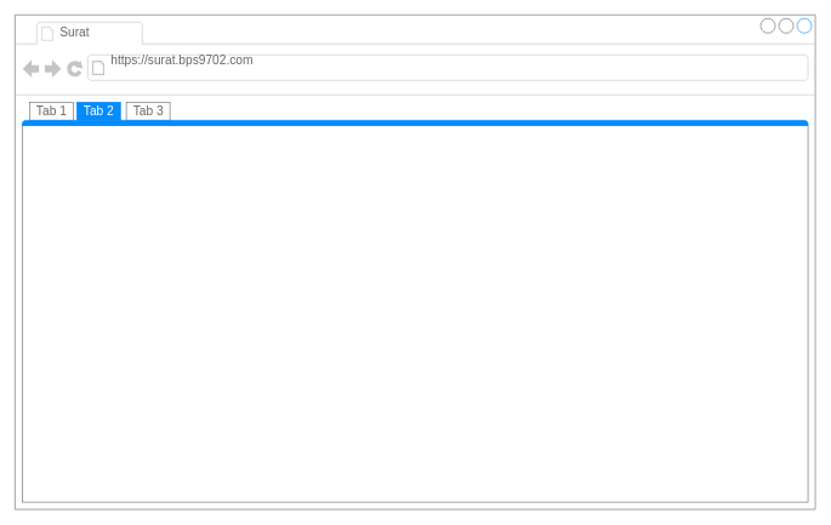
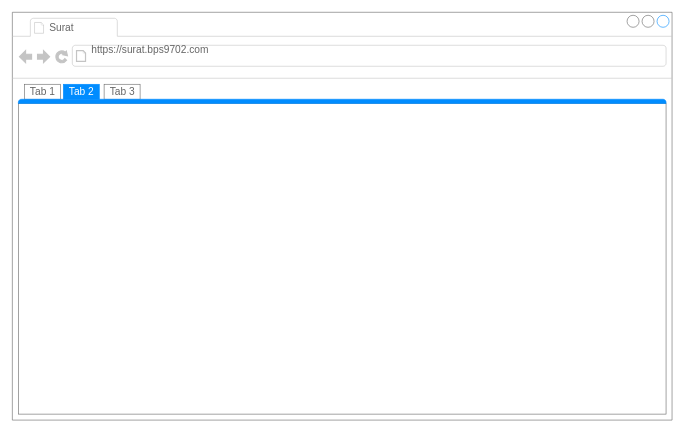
  <mxCell id="0" />
  <mxCell id="1" parent="0" />
  <mxCell id="2" value="" style="strokeWidth=1;shadow=0;dashed=0;align=center;html=1;shape=mxgraph.mockup.containers.browserWindow;rSize=0;strokeColor=#666666;strokeColor2=#008cff;strokeColor3=#c4c4c4;mainText=,;recursiveResize=0;" vertex="1" parent="1"><mxGeometry x="20" y="20" width="1100" height="680" as="geometry" /></mxCell>
- <mxCell id="3" value="Surat" style="strokeWidth=1;shadow=0;dashed=0;align=center;html=1;shape=mxgraph.mockup.containers.anchor;fontSize=17;fontColor=#666666;align=left;whiteSpace=wrap;" vertex="1" parent="2"><mxGeometry x="60" y="12" width="110" height="26" as="geometry" /></mxCell>
+ <mxCell id="3" value="Surat" style="strokeWidth=1;shadow=0;dashed=0;align=center;html=1;shape=mxgraph.mockup.containers.anchor;fontSize=17;fontColor=#666666;align=left;whiteSpace=wrap;" vertex="1" parent="2"><mxGeometry x="60" y="12" width="185" height="30" as="geometry" /></mxCell>
  <mxCell id="4" value="https://surat.bps9702.com" style="strokeWidth=1;shadow=0;dashed=0;align=center;html=1;shape=mxgraph.mockup.containers.anchor;rSize=0;fontSize=17;fontColor=#666666;align=left;" vertex="1" parent="2"><mxGeometry x="130" y="50" width="250" height="26" as="geometry" /></mxCell>
  <mxCell id="5" value="" style="strokeWidth=1;shadow=0;dashed=0;align=center;html=1;shape=mxgraph.mockup.containers.marginRect2;rectMarginTop=32;strokeColor=#666666;gradientColor=none;whiteSpace=wrap;" vertex="1" parent="2"><mxGeometry x="10" y="120" width="1080" height="550" as="geometry" /></mxCell>
  <mxCell id="6" value="Tab 1" style="strokeColor=inherit;fillColor=inherit;gradientColor=inherit;strokeWidth=1;shadow=0;dashed=0;align=center;html=1;shape=mxgraph.mockup.containers.rrect;rSize=0;fontSize=17;fontColor=#666666;gradientColor=none;" vertex="1" parent="5"><mxGeometry width="60" height="25" relative="1" as="geometry"><mxPoint x="10" as="offset" /></mxGeometry></mxCell>
  <mxCell id="7" value="Tab 2" style="strokeWidth=1;shadow=0;dashed=0;align=center;html=1;shape=mxgraph.mockup.containers.rrect;rSize=0;fontSize=17;fontColor=#ffffff;strokeColor=#008cff;fillColor=#008cff;" vertex="1" parent="5"><mxGeometry width="60" height="25" relative="1" as="geometry"><mxPoint x="75" as="offset" /></mxGeometry></mxCell>
  <mxCell id="8" value="Tab 3" style="strokeColor=inherit;fillColor=inherit;gradientColor=inherit;strokeWidth=1;shadow=0;dashed=0;align=center;html=1;shape=mxgraph.mockup.containers.rrect;rSize=0;fontSize=17;fontColor=#666666;gradientColor=none;" vertex="1" parent="5"><mxGeometry width="60" height="25" relative="1" as="geometry"><mxPoint x="143" as="offset" /></mxGeometry></mxCell>
  <mxCell id="9" value="" style="strokeWidth=1;shadow=0;dashed=0;align=center;html=1;shape=mxgraph.mockup.containers.topButton;rSize=5;strokeColor=#008cff;fillColor=#008cff;gradientColor=none;resizeWidth=1;movable=0;deletable=1;" vertex="1" parent="5"><mxGeometry width="1080" height="7" relative="1" as="geometry"><mxPoint y="25" as="offset" /></mxGeometry></mxCell>
